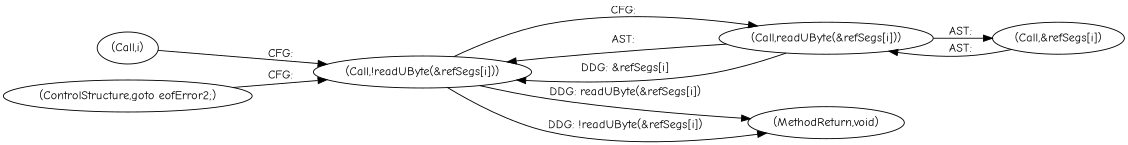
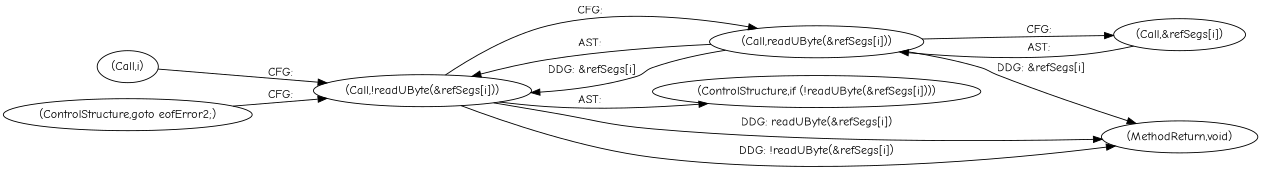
  digraph {
    fontname="Comic Neue"
    rankdir=LR
    node [fontname="Comic Neue"]
    edge [fontname="Comic Neue"]
    n1 [label="(Call,!readUByte(&refSegs[i]))"]
    n2 [label="(Call,readUByte(&refSegs[i]))"]
+   n3 [label="(ControlStructure,if (!readUByte(&refSegs[i])))"]
    n4 [label="(MethodReturn,void)"]
    n5 [label="(Call,&refSegs[i])"]
    n6 [label="(Call,i)"]
    n7 [label="(ControlStructure,goto eofError2;)"]
    n1 -> n2 [label="CFG: "]
+   n1 -> n3 [label="AST: "]
    n1 -> n4 [label="DDG: readUByte(&refSegs[i])"]
    n1 -> n4 [label="DDG: !readUByte(&refSegs[i])"]
    n2 -> n1 [label="AST: "]
    n2 -> n1 [label="DDG: &refSegs[i]"]
-   n2 -> n5 [label="AST: "]
+   n2 -> n4 [label="DDG: &refSegs[i]"]
+   n2 -> n5 [label="CFG: "]
    n5 -> n2 [label="AST: "]
    n6 -> n1 [label="CFG: "]
    n7 -> n1 [label="CFG: "]
  }
